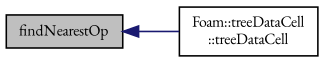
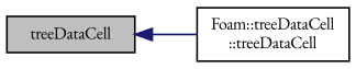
  digraph {
    rankdir=LR
    fontname="EB Garamond"
    node [color=black fontname="EB Garamond" fontsize=10 shape=record]
-   n1 [fillcolor=grey75 fontcolor=black height=0.2 label=findNearestOp style=filled width=0.4]
+   n1 [fillcolor=grey75 fontcolor=black height=0.2 label=treeDataCell style=filled width=0.4]
    n2 [height=0.2 label="Foam::treeDataCell\l::treeDataCell" width=0.4]
    n1 -> n2 [color=midnightblue dir=back fontname="EB Garamond" fontsize=10 labelfontname=Helvetica labelfontsize=10 style=solid]
  }
